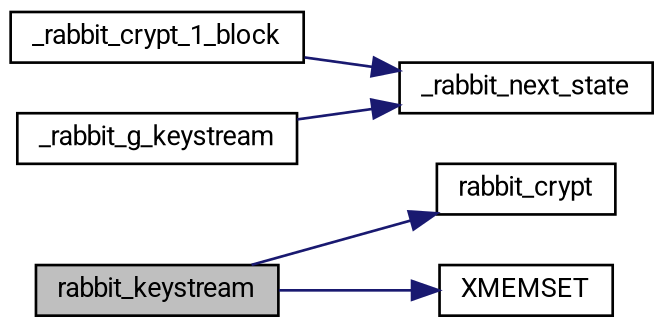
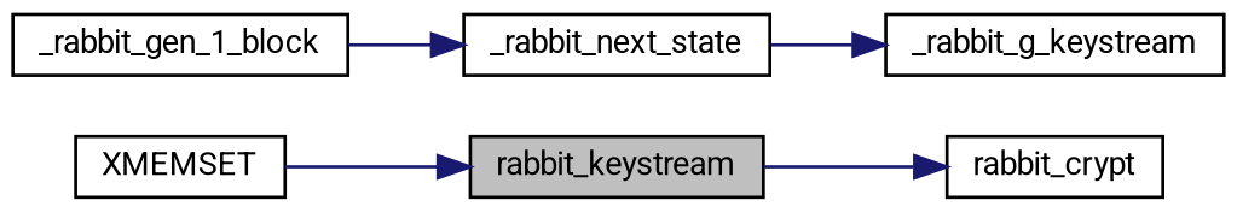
  digraph {
    fontname=Roboto
    rankdir=LR
    node [color=black fillcolor=white fontname=Roboto fontsize=10 shape=record style=filled]
    edge [color=midnightblue fontname=Roboto fontsize=10 labelfontname=Helvetica labelfontsize=10 style=solid]
    n1 [fillcolor=grey75 fontcolor=black height=0.2 label=rabbit_keystream width=0.4]
    n2 [height=0.2 label=rabbit_crypt width=0.4]
    n3 [height=0.2 label=XMEMSET width=0.4]
-   n4 [height=0.2 label=_rabbit_crypt_1_block width=0.4]
+   n4 [height=0.2 label=_rabbit_gen_1_block width=0.4]
    n5 [height=0.2 label=_rabbit_next_state width=0.4]
    n6 [height=0.2 label=_rabbit_g_keystream width=0.4]
    n1 -> n2
-   n1 -> n3
+   n3 -> n1
    n4 -> n5
-   n6 -> n5
+   n5 -> n6
  }
